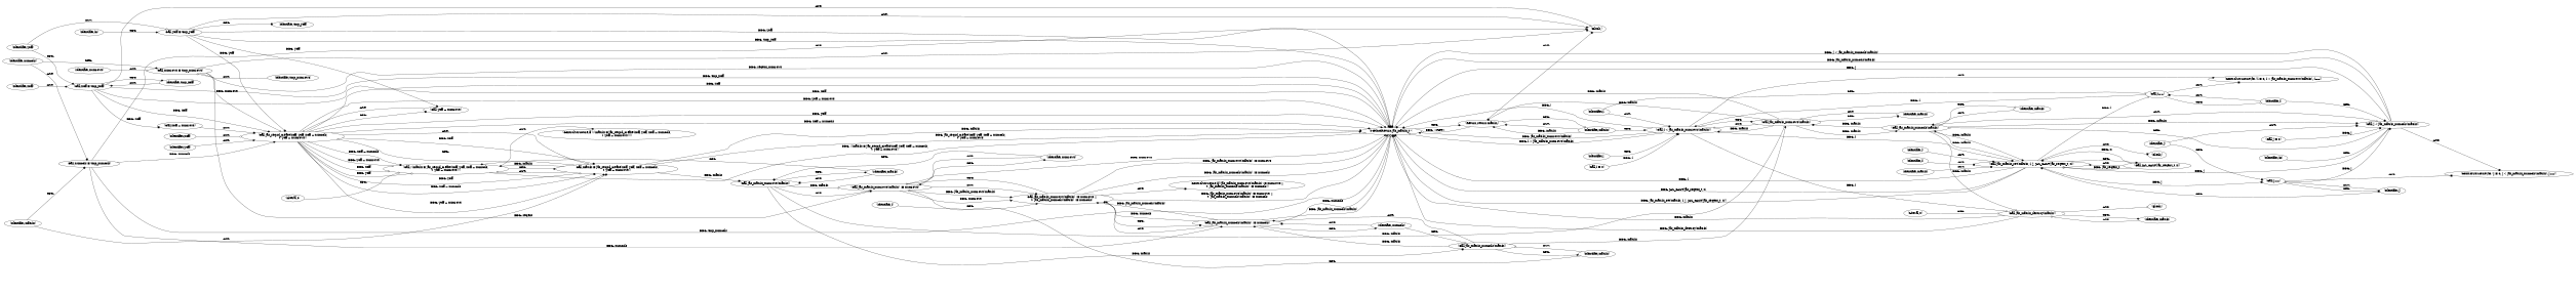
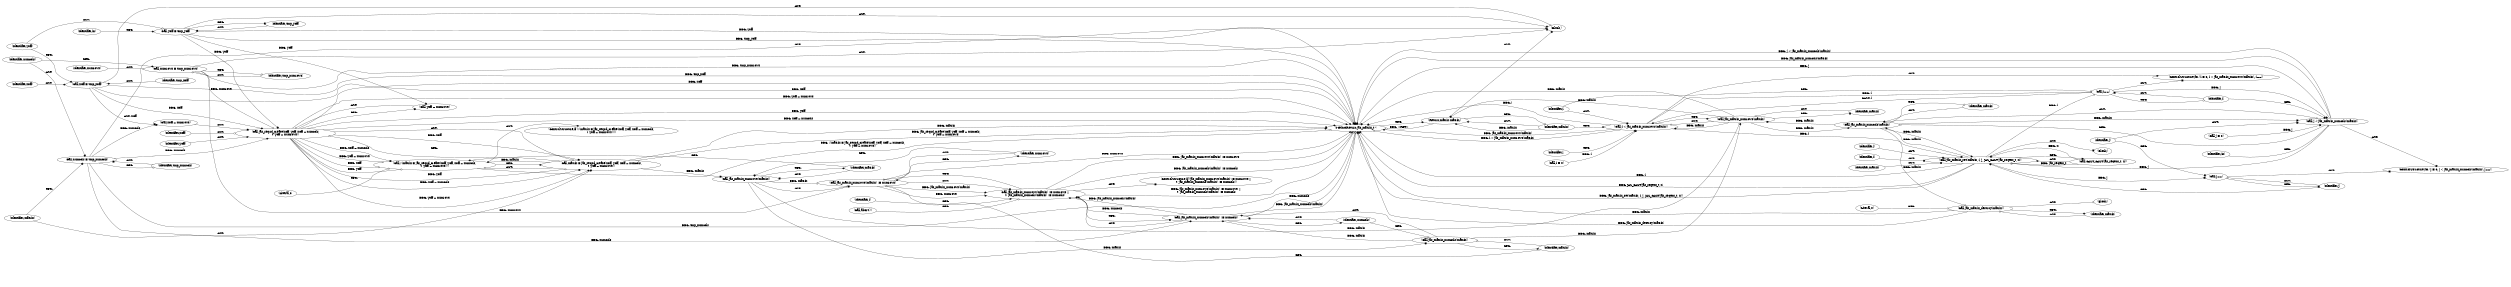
  digraph {
    rankdir=LR
    edge [arrowhead=diamond]
    n1 [label="(Call,jas_seq2d_create(xoff, yoff, xoff + numcols,\n\t  yoff + numrows))"]
    n2 [label="(Call,!(matrix = jas_seq2d_create(xoff, yoff, xoff + numcols,\n\t  yoff + numrows)))"]
    n3 [label="(Call,matrix = jas_seq2d_create(xoff, yoff, xoff + numcols,\n\t  yoff + numrows))"]
    n4 [label="(MethodReturn,jas_matrix_t *)"]
    n5 [label="(Call,yoff + numrows)"]
    n6 [label="(ControlStructure,if (!(matrix = jas_seq2d_create(xoff, yoff, xoff + numcols,\n\t  yoff + numrows))))"]
    n7 [label="(Call,jas_matrix_numrows(matrix))"]
-   n8 [label="(Return,return matrix;)"]
+   n8 [label="(Return,matrix matrix;)"]
    n9 [label="(Call,xoff = tmp_xoff)"]
    n10 [label="(Identifier,tmp_xoff)"]
    n11 [label="(Call,xoff + numrows)"]
    n12 [label="(Block,)"]
    n13 [label="(Call,yoff = tmp_yoff)"]
    n14 [label="(Identifier,tmp_yoff)"]
    n15 [label="(Call,numcols = tmp_numcols)"]
    n16 [label="(Call,jas_matrix_numcols(matrix) != numcols)"]
+   n17 [label="(Identifier,tmp_numcols)"]
    n18 [label="(Call,jas_matrix_numrows(matrix) != numrows ||\n \t  jas_matrix_numcols(matrix) != numcols)"]
    n19 [label="(Identifier,numcols)"]
    n20 [label="(Call,numrows = tmp_numrows)"]
    n21 [label="(Call,jas_matrix_numrows(matrix) != numrows)"]
    n22 [label="(Identifier,tmp_numrows)"]
    n23 [label="(Identifier,numrows)"]
    n24 [label="(Call,jas_matrix_numcols(matrix))"]
    n25 [label="(Call,jas_matrix_numrows(matrix))"]
    n26 [label="(Identifier,matrix)"]
    n27 [label="(Identifier,matrix)"]
    n28 [label="(Call,i < jas_matrix_numrows(matrix))"]
    n29 [label="(Call,jas_matrix_numcols(matrix))"]
    n30 [label="(Identifier,matrix)"]
    n31 [label="(ControlStructure,if (jas_matrix_numrows(matrix) != numrows ||\n \t  jas_matrix_numcols(matrix) != numcols))"]
    n32 [label="(Call,i++)"]
    n33 [label="(Call,jas_matrix_set(matrix, i, j, JAS_CAST(jas_seqent_t, x)))"]
    n34 [label="(ControlStructure,for (i = 0; i < jas_matrix_numrows(matrix); i++))"]
    n35 [label="(Call,j < jas_matrix_numcols(matrix))"]
    n36 [label="(Call,jas_matrix_destroy(matrix))"]
    n37 [label="(Identifier,matrix)"]
    n38 [label="(Identifier,matrix)"]
    n39 [label="(Identifier,i)"]
    n40 [label="(Call,j++)"]
-   n41 [label="(Call,JAS_CAST(jas_seqent_t, x))"]
+   n41 [label="(Call,CAST_CAST(jas_seqent_t, x))"]
    n42 [label="(Block,)"]
    n43 [label="(ControlStructure,for (j = 0; j < jas_matrix_numcols(matrix); j++))"]
    n44 [label="(Identifier,j)"]
    n45 [label="(Block,)"]
    n46 [label="(Identifier,matrix)"]
    n47 [label="(Identifier,xoff)"]
    n48 [label="(Identifier,i)"]
    n49 [label="(Identifier,in)"]
    n50 [label="(Identifier,j)"]
    n51 [label="(Identifier,i)"]
    n52 [label="(Identifier,matrix)"]
    n53 [label="(Call,j = 0)"]
    n54 [label="(Identifier,yoff)"]
    n55 [label="(Identifier,in)"]
    n56 [label="(Identifier,numcols)"]
    n57 [label="(Identifier,i)"]
    n58 [label="(Identifier,xoff)"]
    n59 [label="(Literal,0)"]
    n60 [label="(Identifier,numrows)"]
    n61 [label="(Call,i = 0)"]
    n62 [label="(Identifier,j)"]
    n63 [label="(Identifier,j)"]
    n64 [label="(Identifier,matrix)"]
+   n65 [label="(Call,abort())"]
    n66 [label="(Literal,0)"]
    n67 [label="(Identifier,yoff)"]
    n1 -> n2 [arrowhead=odot label="DDG: xoff"]
    n1 -> n2 [arrowhead=odot label="DDG: yoff"]
    n1 -> n2 [arrowhead=box label="DDG: xoff + numcols"]
    n1 -> n2 [arrowhead=odot label="DDG: yoff + numrows"]
    n1 -> n3 [arrowhead=odot label="AST: "]
    n1 -> n3 [arrowhead=box label="DDG: xoff"]
    n1 -> n3 [arrowhead=odot label="DDG: yoff"]
    n1 -> n3 [arrowhead=box label="DDG: xoff + numcols"]
    n1 -> n3 [label="DDG: yoff + numrows"]
    n1 -> n4 [arrowhead=odot label="DDG: xoff"]
    n1 -> n4 [label="DDG: yoff + numrows"]
    n1 -> n4 [label="DDG: yoff"]
    n1 -> n4 [label="DDG: xoff + numcols"]
    n1 -> n5 [arrowhead=box label="CFG: "]
    n2 -> n3 [label="CFG: "]
    n2 -> n4 [arrowhead=odot label="DDG: !(matrix = jas_seq2d_create(xoff, yoff, xoff + numcols,\n\t  yoff + numrows))"]
    n2 -> n6 [label="AST: "]
    n3 -> n1 [arrowhead=odot label="CFG: "]
    n3 -> n2 [arrowhead=odot label="AST: "]
    n3 -> n2 [label="DDG: matrix"]
    n3 -> n4 [arrowhead=box label="DDG: matrix"]
    n3 -> n4 [label="DDG: jas_seq2d_create(xoff, yoff, xoff + numcols,\n\t  yoff + numrows)"]
    n3 -> n7 [arrowhead=box label="DDG: matrix"]
    n4 -> n8 [label="CFG: "]
    n5 -> n1 [arrowhead=odot label="AST: "]
    n7 -> n21 [arrowhead=odot label="AST: "]
    n7 -> n21 [arrowhead=odot label="DDG: matrix"]
    n7 -> n24 [arrowhead=box label="DDG: matrix"]
    n7 -> n25 [arrowhead=odot label="DDG: matrix"]
    n7 -> n26 [label="CFG: "]
    n8 -> n4 [arrowhead=odot label="DDG: <RET>"]
    n8 -> n12 [arrowhead=box label="AST: "]
    n8 -> n38 [arrowhead=odot label="CFG: "]
    n9 -> n1 [label="DDG: xoff"]
    n9 -> n4 [label="DDG: xoff"]
    n9 -> n4 [label="DDG: tmp_xoff"]
-   n9 -> n10 [label="CFG: "]
-   n9 -> n11 [arrowhead=box label="DDG: xoff"]
+   n9 -> n11 [arrowhead=box label="AST: xoff"]
    n9 -> n12 [arrowhead=odot label="AST: "]
    n10 -> n9 [label="AST: "]
    n11 -> n1 [arrowhead=box label="AST: "]
    n13 -> n1 [arrowhead=box label="DDG: yoff"]
    n13 -> n4 [label="DDG: tmp_yoff"]
    n13 -> n4 [arrowhead=box label="DDG: yoff"]
    n13 -> n5 [arrowhead=box label="DDG: yoff"]
    n13 -> n12 [label="AST: "]
    n13 -> n14 [arrowhead=box label="CFG: "]
+   n14 -> n13 [arrowhead=box label="AST: "]
    n15 -> n1 [label="DDG: numcols"]
    n15 -> n4 [arrowhead=odot label="DDG: tmp_numcols"]
+   n15 -> n11 [arrowhead=box label="DDG: numcols"]
    n15 -> n12 [label="AST: "]
    n15 -> n16 [label="DDG: numcols"]
+   n15 -> n17 [arrowhead=odot label="CFG: "]
    n16 -> n4 [arrowhead=odot label="DDG: numcols"]
    n16 -> n4 [arrowhead=odot label="DDG: jas_matrix_numcols(matrix)"]
    n16 -> n18 [label="AST: "]
    n16 -> n18 [label="DDG: jas_matrix_numcols(matrix)"]
    n16 -> n18 [arrowhead=box label="DDG: numcols"]
    n16 -> n19 [label="CFG: "]
+   n17 -> n15 [arrowhead=box label="AST: "]
    n18 -> n4 [label="DDG: jas_matrix_numrows(matrix) != numrows"]
    n18 -> n4 [arrowhead=odot label="DDG: jas_matrix_numcols(matrix) != numcols"]
    n18 -> n4 [arrowhead=odot label="DDG: jas_matrix_numrows(matrix) != numrows ||\n \t  jas_matrix_numcols(matrix) != numcols"]
    n18 -> n16 [arrowhead=box label="CFG: "]
    n18 -> n21 [arrowhead=odot label="CFG: "]
    n18 -> n31 [arrowhead=box label="AST: "]
    n19 -> n16 [arrowhead=box label="AST: "]
    n19 -> n24 [arrowhead=odot label="CFG: "]
    n20 -> n1 [arrowhead=odot label="DDG: numrows"]
-   n20 -> n4 [arrowhead=odot label="DDG: seqent_numrows"]
+   n20 -> n4 [arrowhead=odot label="DDG: tmp_numrows"]
    n20 -> n12 [arrowhead=box label="AST: "]
-   n20 -> n21 [arrowhead=box label="DDG: seqent"]
+   n20 -> n21 [arrowhead=box label="DDG: numrows"]
+   n20 -> n22 [arrowhead=odot label="CFG: "]
    n21 -> n4 [label="DDG: numrows"]
    n21 -> n18 [arrowhead=box label="AST: "]
    n21 -> n18 [label="DDG: jas_matrix_numrows(matrix)"]
    n21 -> n18 [label="DDG: numrows"]
    n21 -> n23 [label="CFG: "]
    n22 -> n20 [arrowhead=odot label="AST: "]
    n23 -> n7 [arrowhead=box label="CFG: "]
    n23 -> n21 [label="AST: "]
    n24 -> n16 [label="AST: "]
    n24 -> n16 [label="DDG: matrix"]
    n24 -> n25 [label="DDG: matrix"]
    n24 -> n27 [label="CFG: "]
    n25 -> n4 [arrowhead=box label="DDG: matrix"]
    n25 -> n8 [arrowhead=box label="DDG: matrix"]
    n25 -> n28 [arrowhead=odot label="AST: "]
    n25 -> n28 [label="DDG: matrix"]
    n25 -> n29 [label="DDG: matrix"]
    n25 -> n30 [arrowhead=box label="CFG: "]
    n26 -> n2 [label="CFG: "]
    n26 -> n7 [arrowhead=box label="AST: "]
    n27 -> n21 [arrowhead=odot label="CFG: "]
    n27 -> n24 [arrowhead=odot label="AST: "]
    n28 -> n4 [label="DDG: jas_matrix_numrows(matrix)"]
    n28 -> n4 [arrowhead=odot label="DDG: i < jas_matrix_numrows(matrix)"]
    n28 -> n4 [arrowhead=box label="DDG: i"]
    n28 -> n25 [label="CFG: "]
-   n28 -> n36 [arrowhead=odot label="DDG: i"]
+   n28 -> n32 [arrowhead=odot label="DDG: i"]
    n28 -> n33 [arrowhead=box label="DDG: i"]
    n28 -> n34 [label="AST: "]
    n29 -> n25 [arrowhead=box label="DDG: matrix"]
    n29 -> n33 [label="DDG: matrix"]
    n29 -> n35 [arrowhead=odot label="AST: "]
    n29 -> n35 [arrowhead=box label="DDG: matrix"]
    n29 -> n36 [arrowhead=odot label="DDG: matrix"]
    n29 -> n37 [arrowhead=odot label="CFG: "]
    n30 -> n25 [arrowhead=odot label="AST: "]
-   n32 -> n28 [label="DDG: i"]
+   n32 -> n28 [label="CAST: i"]
    n32 -> n34 [arrowhead=box label="AST: "]
    n32 -> n39 [arrowhead=odot label="CFG: "]
    n33 -> n4 [arrowhead=box label="DDG: i"]
    n33 -> n4 [label="DDG: JAS_CAST(jas_seqent_t, x)"]
    n33 -> n4 [label="DDG: jas_matrix_set(matrix, i, j, JAS_CAST(jas_seqent_t, x))"]
    n33 -> n29 [label="DDG: matrix"]
    n33 -> n32 [arrowhead=odot label="DDG: i"]
    n33 -> n40 [arrowhead=box label="DDG: j"]
    n33 -> n41 [arrowhead=box label="CFG: "]
    n33 -> n42 [arrowhead=box label="AST: "]
    n35 -> n4 [arrowhead=box label="DDG: j < jas_matrix_numcols(matrix)"]
    n35 -> n4 [label="DDG: jas_matrix_numcols(matrix)"]
    n35 -> n4 [arrowhead=odot label="DDG: j"]
    n35 -> n29 [arrowhead=odot label="CFG: "]
    n35 -> n33 [arrowhead=odot label="DDG: j"]
    n35 -> n43 [arrowhead=box label="AST: "]
    n36 -> n4 [arrowhead=odot label="DDG: jas_matrix_destroy(matrix)"]
    n36 -> n4 [label="DDG: matrix"]
    n36 -> n45 [arrowhead=odot label="AST: "]
    n36 -> n46 [label="CFG: "]
    n37 -> n29 [arrowhead=box label="AST: "]
    n38 -> n8 [label="AST: "]
    n38 -> n8 [label="DDG: matrix"]
    n38 -> n28 [label="CFG: "]
    n39 -> n32 [arrowhead=box label="AST: "]
    n39 -> n35 [arrowhead=box label="CFG: "]
-   n40 -> n35 [arrowhead=box label="DDG: j"]
+   n32 -> n35 [arrowhead=box label="DDG: j"]
    n40 -> n43 [arrowhead=box label="AST: "]
    n40 -> n44 [arrowhead=box label="CFG: "]
    n41 -> n33 [label="AST: "]
    n41 -> n33 [arrowhead=odot label="DDG: jas_seqent_t"]
    n41 -> n33 [arrowhead=box label="DDG: x"]
    n44 -> n33 [arrowhead=box label="CFG: "]
    n44 -> n40 [arrowhead=odot label="AST: "]
    n46 -> n36 [arrowhead=odot label="AST: "]
    n47 -> n9 [label="AST: "]
    n48 -> n18 [label="CFG: "]
    n49 -> n13 [label="CFG: "]
    n50 -> n33 [label="AST: "]
    n51 -> n33 [arrowhead=box label="AST: "]
    n52 -> n3 [arrowhead=box label="AST: "]
    n52 -> n15 [arrowhead=box label="CFG: "]
    n53 -> n35 [arrowhead=box label="DDG: j"]
    n54 -> n9 [label="CFG: "]
    n54 -> n13 [arrowhead=odot label="AST: "]
    n55 -> n35 [arrowhead=odot label="CFG: "]
    n56 -> n15 [arrowhead=box label="AST: "]
    n56 -> n20 [label="CFG: "]
    n57 -> n28 [arrowhead=box label="AST: "]
    n57 -> n32 [arrowhead=odot label="CFG: "]
    n58 -> n1 [arrowhead=odot label="AST: "]
    n59 -> n36 [arrowhead=odot label="CFG: "]
    n60 -> n20 [arrowhead=odot label="AST: "]
    n61 -> n28 [label="DDG: i"]
    n62 -> n28 [arrowhead=box label="CFG: "]
    n63 -> n35 [arrowhead=box label="AST: "]
    n63 -> n40 [arrowhead=box label="CFG: "]
    n64 -> n33 [arrowhead=box label="AST: "]
+   n65 -> n18 [arrowhead=odot label="CFG: "]
    n66 -> n2 [arrowhead=odot label="CFG: "]
    n67 -> n1 [label="AST: "]
  }
